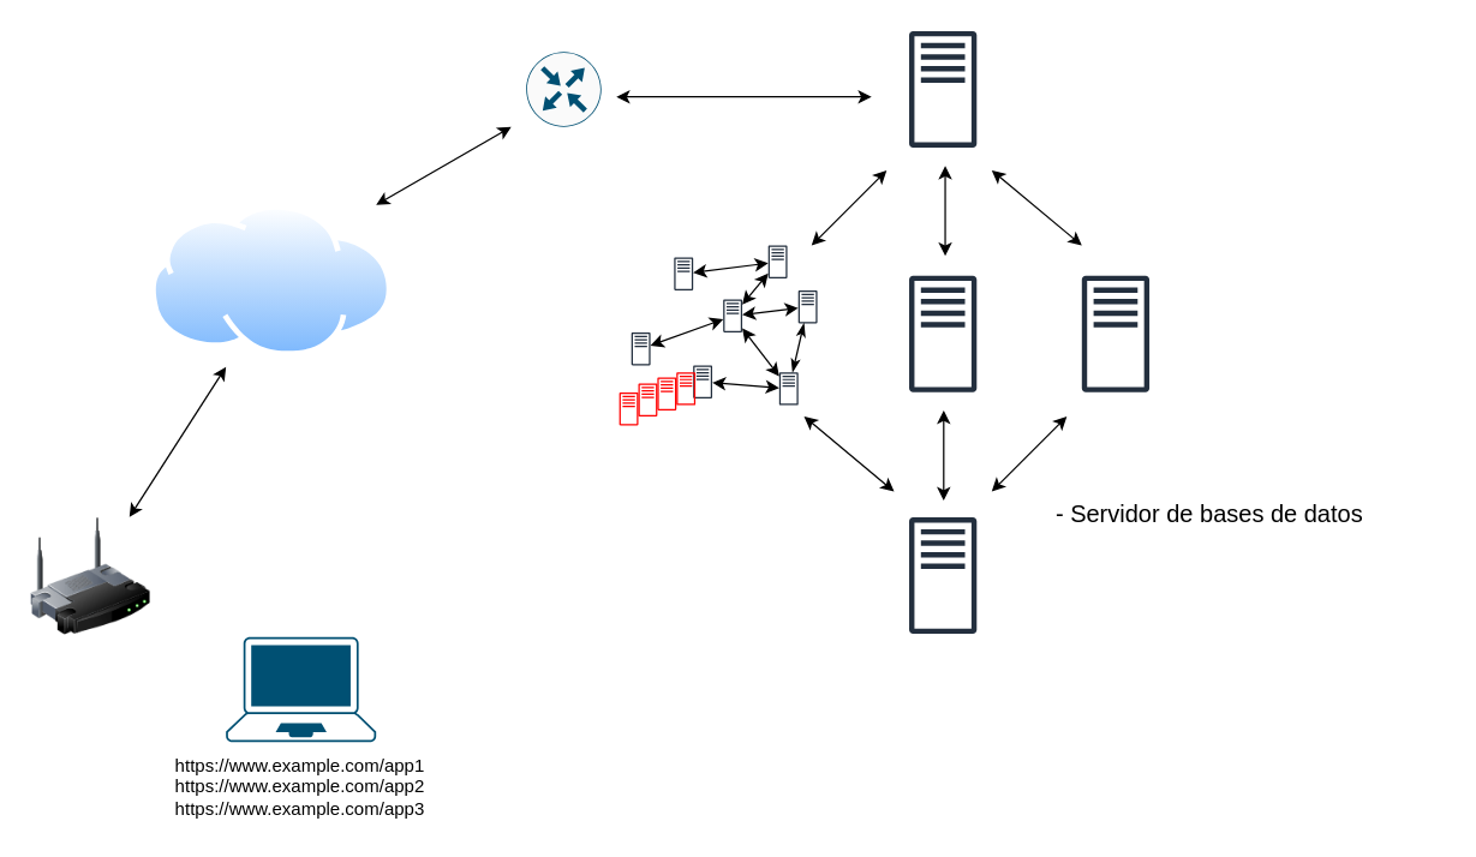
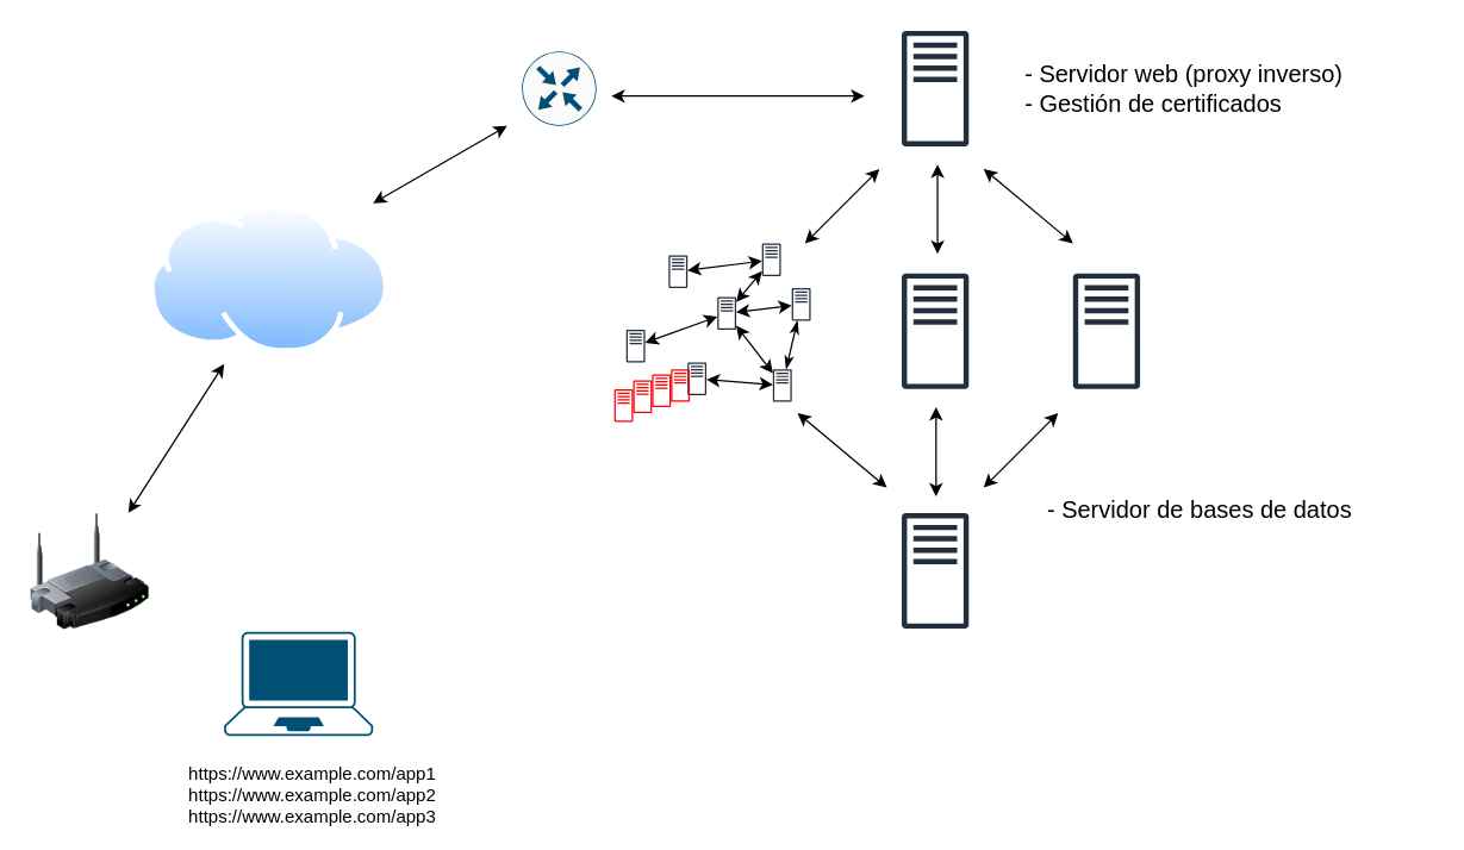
  <mxCell id="0" />
  <mxCell id="1" parent="0" />
  <mxCell id="2" value="" style="aspect=fixed;perimeter=ellipsePerimeter;html=1;align=center;shadow=0;dashed=0;spacingTop=3;image;image=img/lib/active_directory/internet_cloud.svg;" parent="1" vertex="1"><mxGeometry x="100" y="136" width="161.11" height="101.5" as="geometry" /></mxCell>
  <mxCell id="3" value="" style="points=[[0.13,0.02,0],[0.5,0,0],[0.87,0.02,0],[0.885,0.4,0],[0.985,0.985,0],[0.5,1,0],[0.015,0.985,0],[0.115,0.4,0]];verticalLabelPosition=bottom;html=1;verticalAlign=top;aspect=fixed;align=center;pointerEvents=1;shape=mxgraph.cisco19.laptop;fillColor=#005073;strokeColor=none;" parent="1" vertex="1"><mxGeometry x="149.995" y="424" width="100" height="70" as="geometry" /></mxCell>
  <mxCell id="4" value="" style="outlineConnect=0;fontColor=#232F3E;gradientColor=none;fillColor=#232F3E;strokeColor=none;dashed=0;verticalLabelPosition=bottom;verticalAlign=top;align=center;html=1;fontSize=12;fontStyle=0;aspect=fixed;pointerEvents=1;shape=mxgraph.aws4.traditional_server;" parent="1" vertex="1"><mxGeometry x="604.995" y="20" width="45" height="78" as="geometry" /></mxCell>
  <mxCell id="5" value="" style="endArrow=classic;startArrow=classic;html=1;" parent="1" source="9" edge="1"><mxGeometry width="50" height="50" relative="1" as="geometry"><mxPoint x="150" y="314" as="sourcePoint" /><mxPoint x="150" y="244" as="targetPoint" /></mxGeometry></mxCell>
  <mxCell id="6" value="" style="endArrow=classic;startArrow=classic;html=1;" parent="1" edge="1"><mxGeometry width="50" height="50" relative="1" as="geometry"><mxPoint x="249.99" y="136" as="sourcePoint" /><mxPoint x="340" y="84" as="targetPoint" /></mxGeometry></mxCell>
- <mxCell id="7" value="&lt;div&gt;https://www.example.com/app1&lt;/div&gt;&lt;div&gt;https://www.example.com/app2&lt;/div&gt;&lt;div&gt;https://www.example.com/app3&lt;br&gt;&lt;/div&gt;" style="text;html=1;resizable=0;autosize=1;align=center;verticalAlign=middle;points=[];fillColor=none;strokeColor=none;rounded=0;" parent="1" vertex="1"><mxGeometry x="94" y="499" width="210" height="50" as="geometry" /></mxCell>
+ <mxCell id="7" value="&lt;div&gt;https://www.example.com/app1&lt;/div&gt;&lt;div&gt;https://www.example.com/app2&lt;/div&gt;&lt;div&gt;https://www.example.com/app3&lt;br&gt;&lt;/div&gt;" style="text;html=1;resizable=0;autosize=1;align=center;verticalAlign=middle;points=[];fillColor=none;strokeColor=none;rounded=0;" parent="1" vertex="1"><mxGeometry x="104" y="509" width="210" height="50" as="geometry" /></mxCell>
  <mxCell id="8" value="" style="points=[[0.5,0,0],[1,0.5,0],[0.5,1,0],[0,0.5,0],[0.145,0.145,0],[0.856,0.145,0],[0.855,0.856,0],[0.145,0.855,0]];verticalLabelPosition=bottom;html=1;verticalAlign=top;aspect=fixed;align=center;pointerEvents=1;shape=mxgraph.cisco19.rect;prIcon=router;fillColor=#FAFAFA;strokeColor=#005073;" parent="1" vertex="1"><mxGeometry x="350" y="34" width="50" height="50" as="geometry" /></mxCell>
  <mxCell id="9" value="" style="image;html=1;image=img/lib/clip_art/networking/Wireless_Router_128x128.png" parent="1" vertex="1"><mxGeometry x="20" y="344" width="80" height="80" as="geometry" /></mxCell>
  <mxCell id="10" value="" style="endArrow=classic;startArrow=classic;html=1;" parent="1" edge="1"><mxGeometry width="50" height="50" relative="1" as="geometry"><mxPoint x="410" y="64" as="sourcePoint" /><mxPoint x="580" y="64" as="targetPoint" /></mxGeometry></mxCell>
+ <mxCell id="11" value="&lt;div style=&quot;font-size: 16px&quot;&gt;&lt;font style=&quot;font-size: 16px&quot;&gt;- Servidor web (proxy inverso)&lt;br&gt;&lt;/font&gt;&lt;/div&gt;&lt;div style=&quot;font-size: 16px&quot;&gt;&lt;font style=&quot;font-size: 16px&quot;&gt;- Gestión de certificados&lt;br&gt;&lt;/font&gt;&lt;/div&gt;" style="text;html=1;resizable=0;autosize=1;align=left;verticalAlign=middle;points=[];fillColor=none;strokeColor=none;rounded=0;" parent="1" vertex="1"><mxGeometry x="686" y="44" width="260" height="30" as="geometry" /></mxCell>
  <mxCell id="12" value="" style="outlineConnect=0;fontColor=#232F3E;gradientColor=none;fillColor=#232F3E;strokeColor=none;dashed=0;verticalLabelPosition=bottom;verticalAlign=top;align=center;html=1;fontSize=12;fontStyle=0;aspect=fixed;pointerEvents=1;shape=mxgraph.aws4.traditional_server;" parent="1" vertex="1"><mxGeometry x="604.995" y="344" width="45" height="78" as="geometry" /></mxCell>
  <mxCell id="13" value="&lt;div style=&quot;font-size: 16px&quot;&gt;&lt;font style=&quot;font-size: 16px&quot;&gt;- Servidor de bases de datos&lt;/font&gt;&lt;/div&gt;" style="text;whiteSpace=wrap;html=1;" parent="1" vertex="1"><mxGeometry x="701" y="326" width="260" height="30" as="geometry" /></mxCell>
  <mxCell id="14" value="" style="endArrow=classic;startArrow=classic;html=1;" parent="1" edge="1"><mxGeometry width="50" height="50" relative="1" as="geometry"><mxPoint x="629.01" y="170" as="sourcePoint" /><mxPoint x="629.01" y="110" as="targetPoint" /></mxGeometry></mxCell>
  <mxCell id="15" value="" style="outlineConnect=0;fontColor=#232F3E;gradientColor=none;fillColor=#232F3E;strokeColor=none;dashed=0;verticalLabelPosition=bottom;verticalAlign=top;align=center;html=1;fontSize=12;fontStyle=0;aspect=fixed;pointerEvents=1;shape=mxgraph.aws4.traditional_server;" parent="1" vertex="1"><mxGeometry x="511.15" y="163" width="12.69" height="22" as="geometry" /></mxCell>
  <mxCell id="16" value="" style="outlineConnect=0;fontColor=#232F3E;gradientColor=none;fillColor=#232F3E;strokeColor=none;dashed=0;verticalLabelPosition=bottom;verticalAlign=top;align=center;html=1;fontSize=12;fontStyle=0;aspect=fixed;pointerEvents=1;shape=mxgraph.aws4.traditional_server;" parent="1" vertex="1"><mxGeometry x="605" y="183" width="45" height="78" as="geometry" /></mxCell>
  <mxCell id="17" value="" style="outlineConnect=0;fontColor=#232F3E;gradientColor=none;fillColor=#232F3E;strokeColor=none;dashed=0;verticalLabelPosition=bottom;verticalAlign=top;align=center;html=1;fontSize=12;fontStyle=0;aspect=fixed;pointerEvents=1;shape=mxgraph.aws4.traditional_server;" parent="1" vertex="1"><mxGeometry x="719.995" y="183" width="45" height="78" as="geometry" /></mxCell>
  <mxCell id="18" value="" style="endArrow=classic;startArrow=classic;html=1;" parent="1" edge="1"><mxGeometry width="50" height="50" relative="1" as="geometry"><mxPoint x="628.01" y="333" as="sourcePoint" /><mxPoint x="628.01" y="273" as="targetPoint" /></mxGeometry></mxCell>
  <mxCell id="19" value="" style="endArrow=classic;startArrow=classic;html=1;" parent="1" edge="1"><mxGeometry width="50" height="50" relative="1" as="geometry"><mxPoint x="540" y="163" as="sourcePoint" /><mxPoint x="590" y="113" as="targetPoint" /></mxGeometry></mxCell>
  <mxCell id="20" value="" style="endArrow=classic;startArrow=classic;html=1;" parent="1" edge="1"><mxGeometry width="50" height="50" relative="1" as="geometry"><mxPoint x="719.99" y="163" as="sourcePoint" /><mxPoint x="659.99" y="113" as="targetPoint" /></mxGeometry></mxCell>
  <mxCell id="21" value="" style="endArrow=classic;startArrow=classic;html=1;" parent="1" edge="1"><mxGeometry width="50" height="50" relative="1" as="geometry"><mxPoint x="660" y="327" as="sourcePoint" /><mxPoint x="710" y="277" as="targetPoint" /></mxGeometry></mxCell>
  <mxCell id="22" value="" style="endArrow=classic;startArrow=classic;html=1;" parent="1" edge="1"><mxGeometry width="50" height="50" relative="1" as="geometry"><mxPoint x="595" y="327" as="sourcePoint" /><mxPoint x="535" y="277" as="targetPoint" /></mxGeometry></mxCell>
  <mxCell id="23" value="" style="outlineConnect=0;fontColor=#232F3E;gradientColor=none;fillColor=#232F3E;strokeColor=none;dashed=0;verticalLabelPosition=bottom;verticalAlign=top;align=center;html=1;fontSize=12;fontStyle=0;aspect=fixed;pointerEvents=1;shape=mxgraph.aws4.traditional_server;" parent="1" vertex="1"><mxGeometry x="448.46" y="171" width="12.69" height="22" as="geometry" /></mxCell>
  <mxCell id="24" value="" style="outlineConnect=0;fontColor=#232F3E;gradientColor=none;fillColor=#232F3E;strokeColor=none;dashed=0;verticalLabelPosition=bottom;verticalAlign=top;align=center;html=1;fontSize=12;fontStyle=0;aspect=fixed;pointerEvents=1;shape=mxgraph.aws4.traditional_server;" parent="1" vertex="1"><mxGeometry x="420" y="221" width="12.69" height="22" as="geometry" /></mxCell>
  <mxCell id="25" value="" style="outlineConnect=0;fontColor=#232F3E;gradientColor=none;fillColor=#232F3E;strokeColor=none;dashed=0;verticalLabelPosition=bottom;verticalAlign=top;align=center;html=1;fontSize=12;fontStyle=0;aspect=fixed;pointerEvents=1;shape=mxgraph.aws4.traditional_server;" parent="1" vertex="1"><mxGeometry x="461.15" y="243" width="12.69" height="22" as="geometry" /></mxCell>
  <mxCell id="26" value="" style="outlineConnect=0;fontColor=#232F3E;gradientColor=none;fillColor=#232F3E;strokeColor=none;dashed=0;verticalLabelPosition=bottom;verticalAlign=top;align=center;html=1;fontSize=12;fontStyle=0;aspect=fixed;pointerEvents=1;shape=mxgraph.aws4.traditional_server;" parent="1" vertex="1"><mxGeometry x="481.15" y="199" width="12.69" height="22" as="geometry" /></mxCell>
  <mxCell id="27" value="" style="outlineConnect=0;fontColor=#232F3E;gradientColor=none;fillColor=#232F3E;strokeColor=none;dashed=0;verticalLabelPosition=bottom;verticalAlign=top;align=center;html=1;fontSize=12;fontStyle=0;aspect=fixed;pointerEvents=1;shape=mxgraph.aws4.traditional_server;" parent="1" vertex="1"><mxGeometry x="518.46" y="247.5" width="12.69" height="22" as="geometry" /></mxCell>
  <mxCell id="28" value="" style="outlineConnect=0;fontColor=#232F3E;gradientColor=none;fillColor=#232F3E;strokeColor=none;dashed=0;verticalLabelPosition=bottom;verticalAlign=top;align=center;html=1;fontSize=12;fontStyle=0;aspect=fixed;pointerEvents=1;shape=mxgraph.aws4.traditional_server;" parent="1" vertex="1"><mxGeometry x="531.15" y="193" width="12.69" height="22" as="geometry" /></mxCell>
  <mxCell id="29" value="" style="endArrow=classicThin;startArrow=classicThin;html=1;endFill=1;startFill=1;" parent="1" source="27" target="28" edge="1"><mxGeometry width="50" height="50" relative="1" as="geometry"><mxPoint x="511.15" y="303" as="sourcePoint" /><mxPoint x="561.15" y="253" as="targetPoint" /></mxGeometry></mxCell>
  <mxCell id="30" value="" style="endArrow=classic;startArrow=classic;html=1;" parent="1" source="26" target="15" edge="1"><mxGeometry width="50" height="50" relative="1" as="geometry"><mxPoint x="511.15" y="303" as="sourcePoint" /><mxPoint x="561.15" y="253" as="targetPoint" /></mxGeometry></mxCell>
  <mxCell id="31" value="" style="endArrow=classic;startArrow=classic;html=1;" parent="1" source="25" target="27" edge="1"><mxGeometry width="50" height="50" relative="1" as="geometry"><mxPoint x="511.15" y="303" as="sourcePoint" /><mxPoint x="561.15" y="253" as="targetPoint" /></mxGeometry></mxCell>
  <mxCell id="32" value="" style="endArrow=classic;startArrow=classic;html=1;" parent="1" source="26" target="28" edge="1"><mxGeometry width="50" height="50" relative="1" as="geometry"><mxPoint x="511.15" y="303" as="sourcePoint" /><mxPoint x="561.15" y="253" as="targetPoint" /></mxGeometry></mxCell>
  <mxCell id="33" value="" style="endArrow=classic;startArrow=classic;html=1;" parent="1" source="27" target="26" edge="1"><mxGeometry width="50" height="50" relative="1" as="geometry"><mxPoint x="511.15" y="303" as="sourcePoint" /><mxPoint x="561.15" y="253" as="targetPoint" /></mxGeometry></mxCell>
  <mxCell id="34" value="" style="endArrow=classic;startArrow=classic;html=1;" parent="1" source="15" target="23" edge="1"><mxGeometry width="50" height="50" relative="1" as="geometry"><mxPoint x="511.15" y="303" as="sourcePoint" /><mxPoint x="561.15" y="253" as="targetPoint" /></mxGeometry></mxCell>
  <mxCell id="35" value="" style="endArrow=classic;startArrow=classic;html=1;" parent="1" source="24" target="26" edge="1"><mxGeometry width="50" height="50" relative="1" as="geometry"><mxPoint x="511.15" y="303" as="sourcePoint" /><mxPoint x="561.15" y="253" as="targetPoint" /></mxGeometry></mxCell>
  <mxCell id="36" value="" style="outlineConnect=0;fontColor=#232F3E;gradientColor=none;strokeColor=none;dashed=0;verticalLabelPosition=bottom;verticalAlign=top;align=center;html=1;fontSize=12;fontStyle=0;aspect=fixed;pointerEvents=1;shape=mxgraph.aws4.traditional_server;fillColor=#FF0000;strokeWidth=3;" parent="1" vertex="1"><mxGeometry x="450" y="247.5" width="12.69" height="22" as="geometry" /></mxCell>
  <mxCell id="37" value="" style="outlineConnect=0;fontColor=#232F3E;gradientColor=none;strokeColor=none;dashed=0;verticalLabelPosition=bottom;verticalAlign=top;align=center;html=1;fontSize=12;fontStyle=0;aspect=fixed;pointerEvents=1;shape=mxgraph.aws4.traditional_server;fillColor=#FF0000;strokeWidth=3;" parent="1" vertex="1"><mxGeometry x="437.31" y="251" width="12.69" height="22" as="geometry" /></mxCell>
  <mxCell id="38" value="" style="outlineConnect=0;fontColor=#232F3E;gradientColor=none;strokeColor=none;dashed=0;verticalLabelPosition=bottom;verticalAlign=top;align=center;html=1;fontSize=12;fontStyle=0;aspect=fixed;pointerEvents=1;shape=mxgraph.aws4.traditional_server;fillColor=#FF0000;strokeWidth=3;" parent="1" vertex="1"><mxGeometry x="424.62" y="255" width="12.69" height="22" as="geometry" /></mxCell>
  <mxCell id="39" value="" style="outlineConnect=0;fontColor=#232F3E;gradientColor=none;strokeColor=none;dashed=0;verticalLabelPosition=bottom;verticalAlign=top;align=center;html=1;fontSize=12;fontStyle=0;aspect=fixed;pointerEvents=1;shape=mxgraph.aws4.traditional_server;fillColor=#FF0000;strokeWidth=3;" parent="1" vertex="1"><mxGeometry x="411.93" y="261" width="12.69" height="22" as="geometry" /></mxCell>
